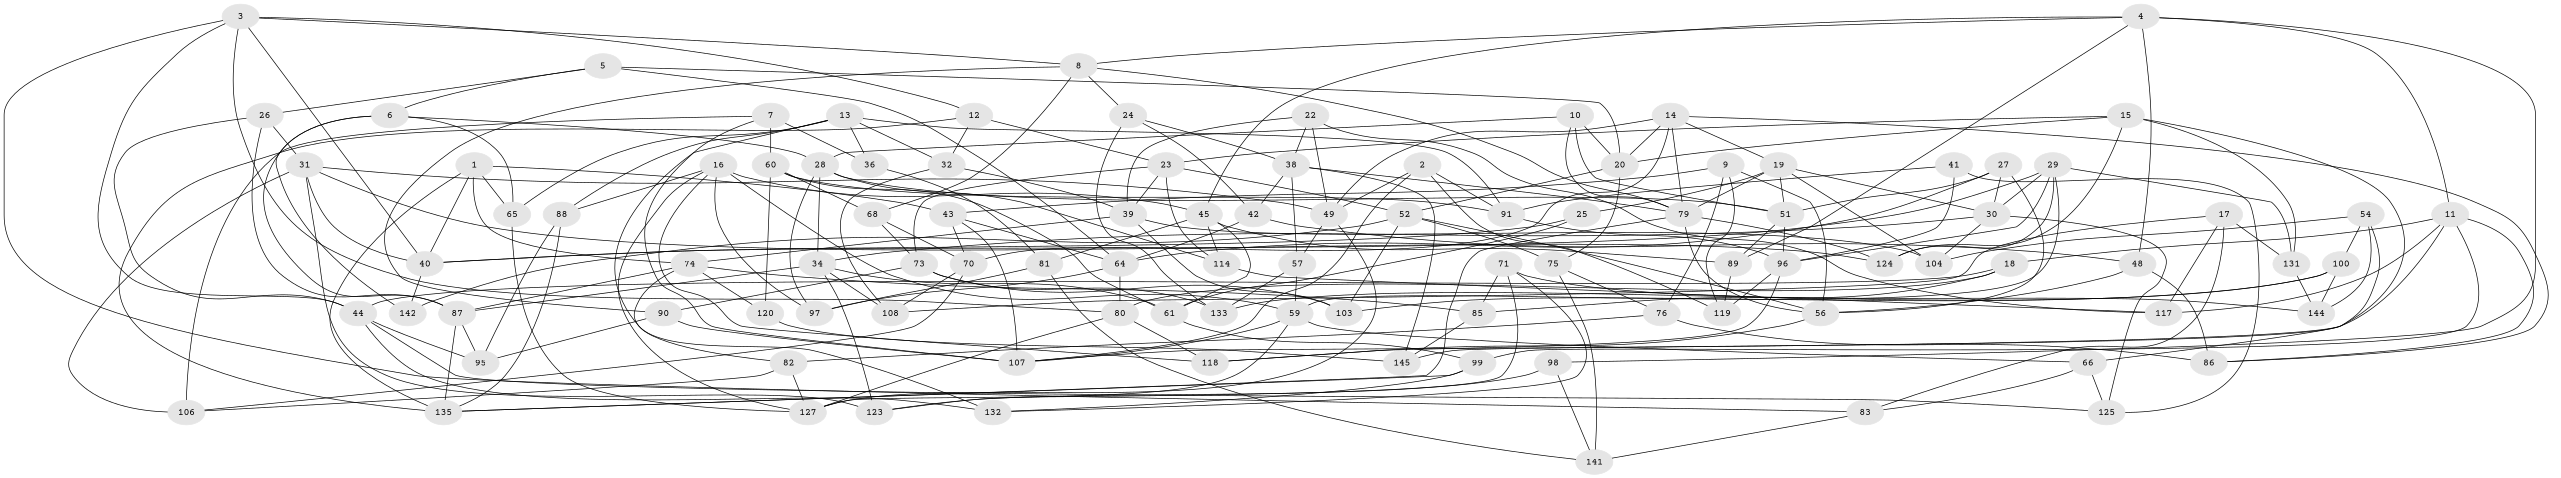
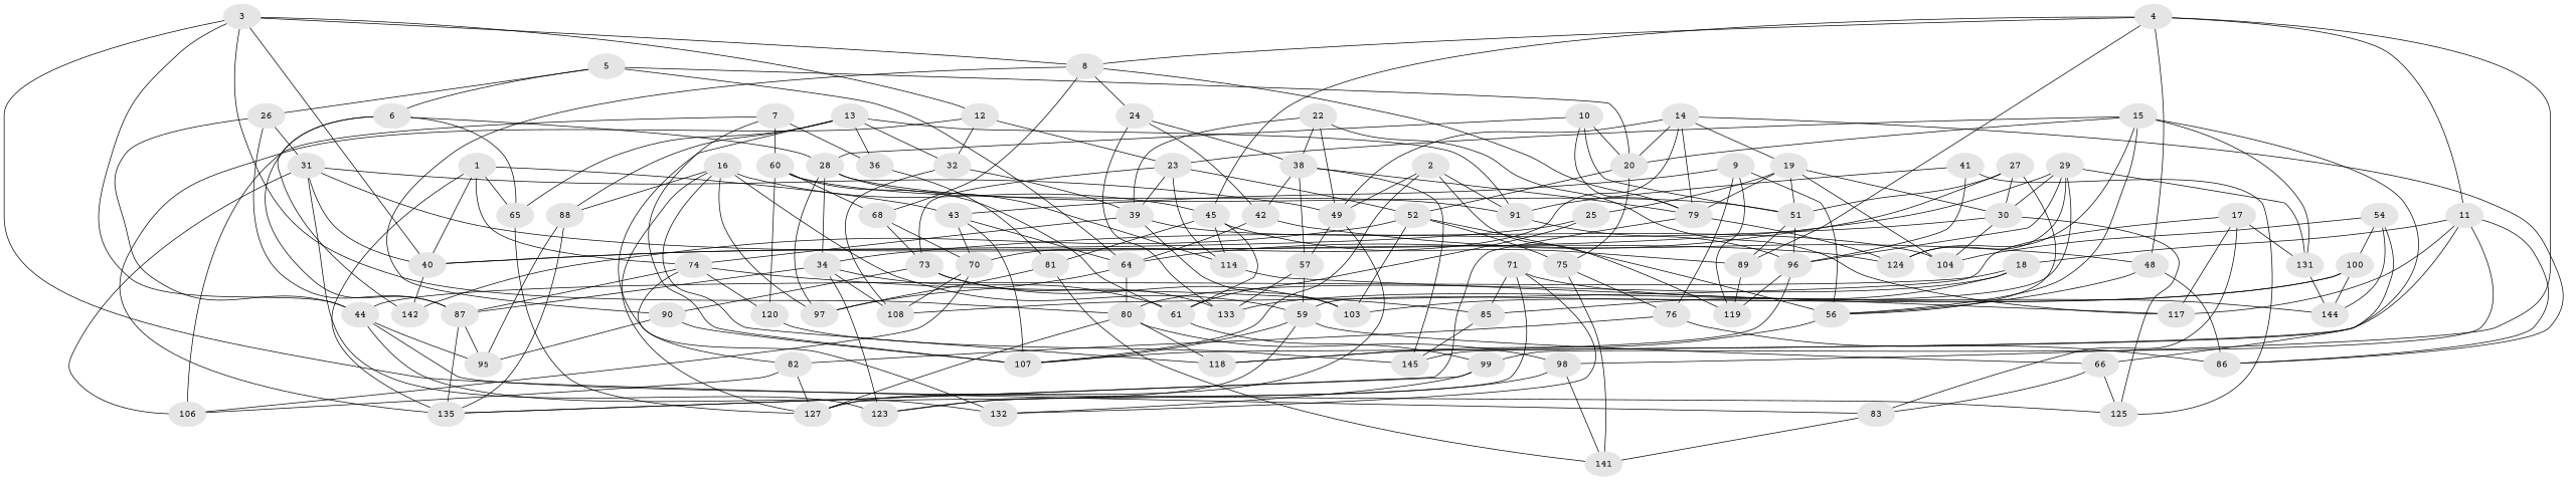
  graph {
    fontname="Courier Prime"
    node [color=gray90 fontname="Courier Prime" style=filled]
    edge [fontname="Courier Prime"]
    1 [super="+77"]
    40 [super="+58"]
    43 [super="+46"]
    65
    74 [super="+116"]
    135 [super="+140"]
    142
    107 [super="+122"]
    64 [super="+67"]
    70 [super="+138"]
    127 [super="+129"]
    87 [super="+139"]
    85
    120
    82
    49 [super="+72"]
    57
    2
    91
    119
    96 [super="+113"]
    3 [super="+47"]
    8 [super="+35"]
    12
    44 [super="+126"]
    80 [super="+110"]
    83
    24
    68 [super="+93"]
    79 [super="+102"]
    90
    23 [super="+92"]
    32
    132
    125
    95
    98
    118
    141
    4 [super="+136"]
    11 [super="+69"]
    45 [super="+112"]
    48
    89
    18
    86
    99
    117
    114
    61 [super="+143"]
    81
    56 [super="+94"]
    123
    6 [super="+101"]
    28 [super="+84"]
    5
    20 [super="+53"]
    26
    52 [super="+121"]
    75
    31 [super="+33"]
    97
    51 [super="+130"]
    34 [super="+37"]
    7 [super="+105"]
    36
    60 [super="+128"]
    106
    38 [super="+111"]
    42
    133
    73 [super="+115"]
    124
    9
    76
    10
    39 [super="+71"]
    108
    13 [super="+78"]
    88
    41
    14 [super="+55"]
    19 [super="+134"]
    25
    30 [super="+50"]
    104
    15 [super="+137"]
    131
    145
    144
    16 [super="+63"]
    59 [super="+62"]
    66
    17
    103
    n96 [label=71]
    22
    27
    29 [super="+109"]
    54
    100
    1 -- 40
    1 -- 43 [weight=2]
    1 -- 65
    1 -- 74
    1 -- 135
    40 -- 142
    43 -- 107
    43 -- 64
    43 -- 70
    65 -- 127
    74 -- 87
    74 -- 85
    74 -- 120
    74 -- 82
    64 -- 80
    64 -- 97
    70 -- 106
    70 -- 108
    87 -- 135
    87 -- 95
    85 -- 145
    120 -- 145
    82 -- 127
    82 -- 106
    49 -- 127
    49 -- 57
    57 -- 133
    57 -- 59
    2 -- 107
    2 -- 49
    2 -- 91
    2 -- 119
    91 -- 96
    96 -- 119
    96 -- 118
    3 -- 40
    3 -- 8
    3 -- 12
    3 -- 44
    3 -- 80
    3 -- 83
    8 -- 24
    8 -- 68
    8 -- 79
    8 -- 90
    12 -- 135
    12 -- 23
    12 -- 32
    44 -- 132
    44 -- 125
    44 -- 95
    80 -- 127
+   80 -- 98
    80 -- 118
    83 -- 141
    24 -- 38
    24 -- 42
    24 -- 133
    68 -- 70 [weight=2]
    68 -- 73 [weight=2]
    79 -- 135
    79 -- 124
    90 -- 107
    90 -- 95
    23 -- 114
    23 -- 52
    23 -- 73
    23 -- 39
    32 -- 39
    32 -- 108
    98 -- 141
    98 -- 123
    4 -- 8
    4 -- 98
    4 -- 11
    4 -- 45
    4 -- 48
    4 -- 89
    11 -- 107
    11 -- 18
    11 -- 86
    11 -- 99
    11 -- 117
    45 -- 89
    45 -- 114
    45 -- 61
    45 -- 81
    48 -- 86
    48 -- 56
    89 -- 119
    18 -- 85
    18 -- 44
    18 -- 80
    99 -- 135
    99 -- 132
    114 -- 117
    61 -- 99
    81 -- 141
    81 -- 97
    56 -- 118
    6 -- 65
    6 -- 142 [weight=2]
    6 -- 87
    6 -- 28
    28 -- 114
    28 -- 97
    28 -- 51
    28 -- 34
    5 -- 64
    5 -- 6
    5 -- 20
    5 -- 26
    20 -- 52
    20 -- 75
    26 -- 87
    26 -- 44
    26 -- 31
    52 -- 142
    52 -- 56
    52 -- 75
    52 -- 103
    75 -- 141
    75 -- 76
    31 -- 40
    31 -- 49
    31 -- 123
    31 -- 106
    31 -- 124
    51 -- 96
    51 -- 89
    34 -- 87
    34 -- 61
    34 -- 123
    34 -- 108
    7 -- 107
    7 -- 36 [weight=2]
    7 -- 60 [weight=2]
    7 -- 106
    36 -- 81
    60 -- 120
    60 -- 91
    60 -- 68
    60 -- 61
    38 -- 57
    38 -- 79
    38 -- 42
    38 -- 145
    42 -- 64
    42 -- 48
    73 -- 90
    73 -- 133
    73 -- 103
    9 -- 43
    9 -- 119
    9 -- 56
    9 -- 76
    76 -- 82
    76 -- 86
    10 -- 79
    10 -- 28
    10 -- 20
    10 -- 51
    39 -- 74
    39 -- 104
    39 -- 103
    13 -- 65
    13 -- 91
    13 -- 32
    13 -- 132
    13 -- 36
    13 -- 88
    88 -- 135
    88 -- 95
    41 -- 91
    41 -- 96
    41 -- 125
    14 -- 70
    14 -- 49
    14 -- 79
    14 -- 86
    14 -- 20
    14 -- 19
    19 -- 79
    19 -- 51
    19 -- 25
    19 -- 30
    19 -- 104
    25 -- 40
    25 -- 61 [weight=2]
    30 -- 125
    30 -- 34
    30 -- 104
    15 -- 23
-   79 -- 56
+   15 -- 56
    15 -- 20
    15 -- 124
    15 -- 131
    15 -- 145
    131 -- 144
    16 -- 127
    16 -- 118
    16 -- 45
    16 -- 97
    16 -- 88
    16 -- 59
    59 -- 107
    59 -- 123
    59 -- 66
    66 -- 83
    66 -- 125
    17 -- 83
    17 -- 117
    17 -- 108
    17 -- 131
    n96 -- 127
    n96 -- 85
    n96 -- 132
    n96 -- 144
    22 -- 49
    22 -- 117
    22 -- 38
    22 -- 39
    27 -- 64
    27 -- 56
    27 -- 51
    27 -- 30
    29 -- 40
    29 -- 96
    29 -- 124
    29 -- 30
    29 -- 131
    29 -- 59
    54 -- 104
    54 -- 144
    54 -- 66
    54 -- 100
    100 -- 133
    100 -- 144
    100 -- 103
  }
